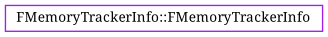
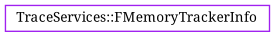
  digraph {
    rankdir=LR
    fontname="Noto Serif"
-   n1 [color=purple fillcolor=white fontname="Noto Serif" fontsize=10 height=0.2 label="FMemoryTrackerInfo::FMemoryTrackerInfo" shape=box style=filled width=0.4]
+   n1 [color=purple fillcolor=white fontname="Noto Serif" fontsize=10 height=0.2 label="TraceServices::FMemoryTrackerInfo" shape=box style=filled width=0.4]
  }
